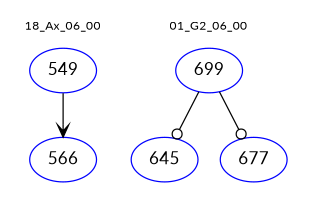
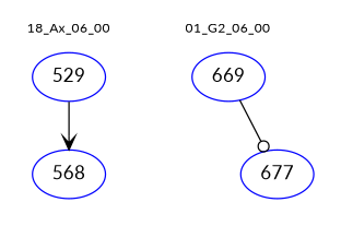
  digraph {
    fontname=Lato
    node [color=blue fontname=Lato]
    edge [arrowhead=odot color=black fontname=Lato]
-   n1 [label=549]
-   n2 [label=566]
-   n3 [label=699]
-   n4 [label=645]
+   n1 [label=529]
+   n2 [label=568]
+   n3 [label=669]
    n5 [label=677]
    subgraph cluster_1 {
      color=white
      fontsize=10
      label="18_Ax_06_00"
      n1
      n2
    }
    subgraph cluster_2 {
      color=white
      fontsize=10
      label="01_G2_06_00"
      n3
-     n4
      n5
    }
    n1 -> n2 [arrowhead=vee]
-   n3 -> n4
    n3 -> n5
  }
